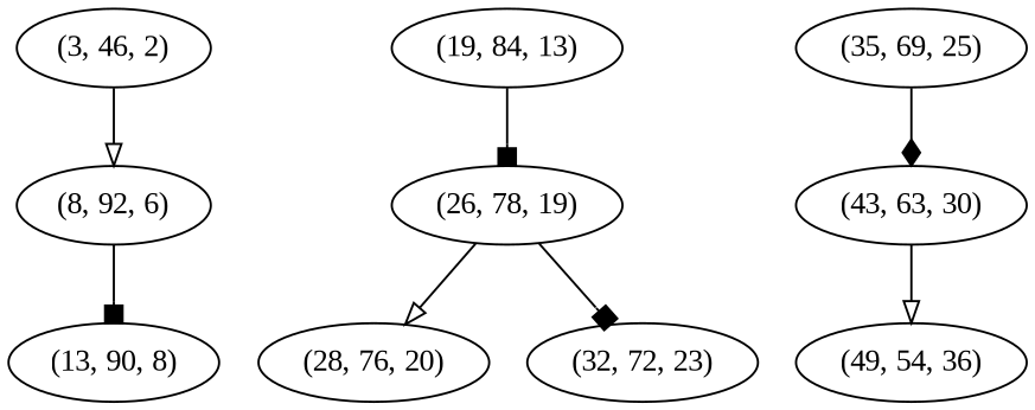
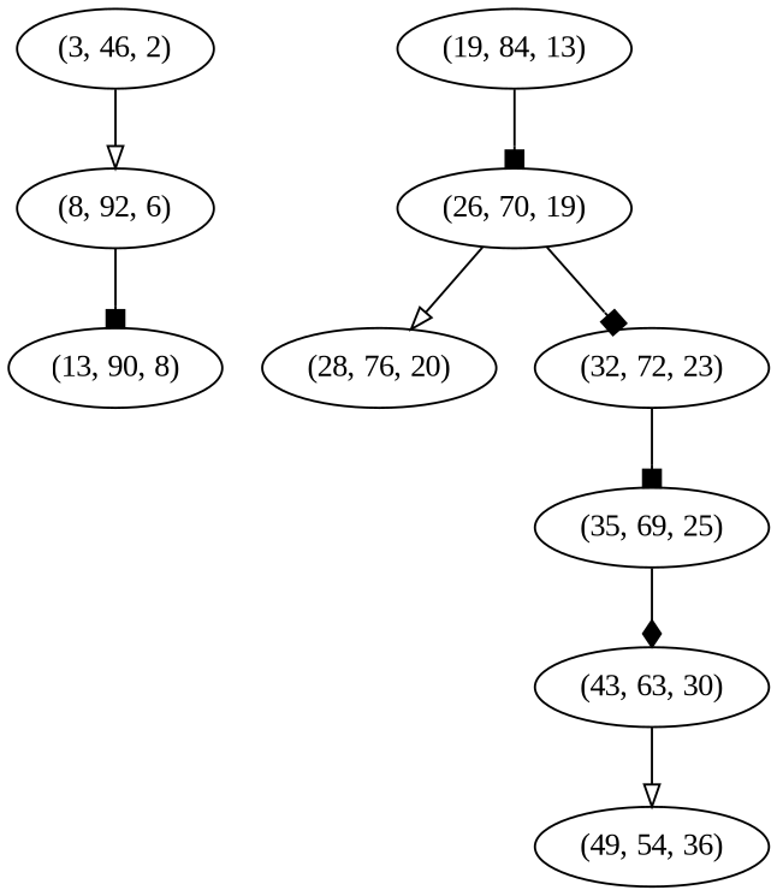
  digraph {
    fontname="Liberation Serif"
    node [fontname="Liberation Serif"]
    edge [arrowhead=box fontname="Liberation Serif"]
    n1 [label="(3, 46, 2)"]
    "(8, 92, 6)"
    "(13, 90, 8)"
    "(19, 84, 13)"
-   "(26, 78, 19)"
+   "(26, 78, 19)" [label="(26, 70, 19)"]
    "(28, 76, 20)"
    "(32, 72, 23)"
    "(35, 69, 25)"
    "(43, 63, 30)"
    "(49, 54, 36)"
    n1 -> "(8, 92, 6)" [arrowhead=onormal]
    "(8, 92, 6)" -> "(13, 90, 8)"
    "(19, 84, 13)" -> "(26, 78, 19)"
    "(26, 78, 19)" -> "(28, 76, 20)" [arrowhead=onormal]
    "(26, 78, 19)" -> "(32, 72, 23)"
+   "(32, 72, 23)" -> "(35, 69, 25)"
    "(35, 69, 25)" -> "(43, 63, 30)" [arrowhead=diamond]
    "(43, 63, 30)" -> "(49, 54, 36)" [arrowhead=onormal]
  }
